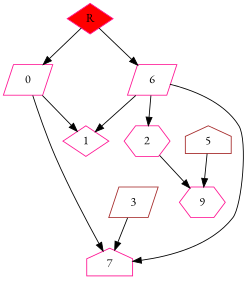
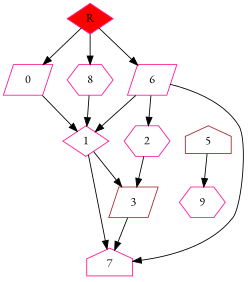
  digraph {
    fontname="EB Garamond"
    node [color=deeppink fontname="EB Garamond" shape=parallelogram]
    edge [fontname="EB Garamond"]
    1 [shape=diamond]
    3 [color=brown]
    2 [shape=hexagon]
    9 [shape=hexagon]
    7 [shape=house]
    n6 [label=0]
    5 [color=brown shape=house]
    6
+   8 [shape=hexagon]
    R [fillcolor="#ff0000" shape=diamond style=filled]
+   1 -> 3
    3 -> 7
-   2 -> 9
+   2 -> 3
    n6 -> 1
-   n6 -> 7
+   1 -> 7
    5 -> 9
    6 -> 1
    6 -> 2
    6 -> 7
+   8 -> 1
    R -> n6
    R -> 6
+   R -> 8
  }
